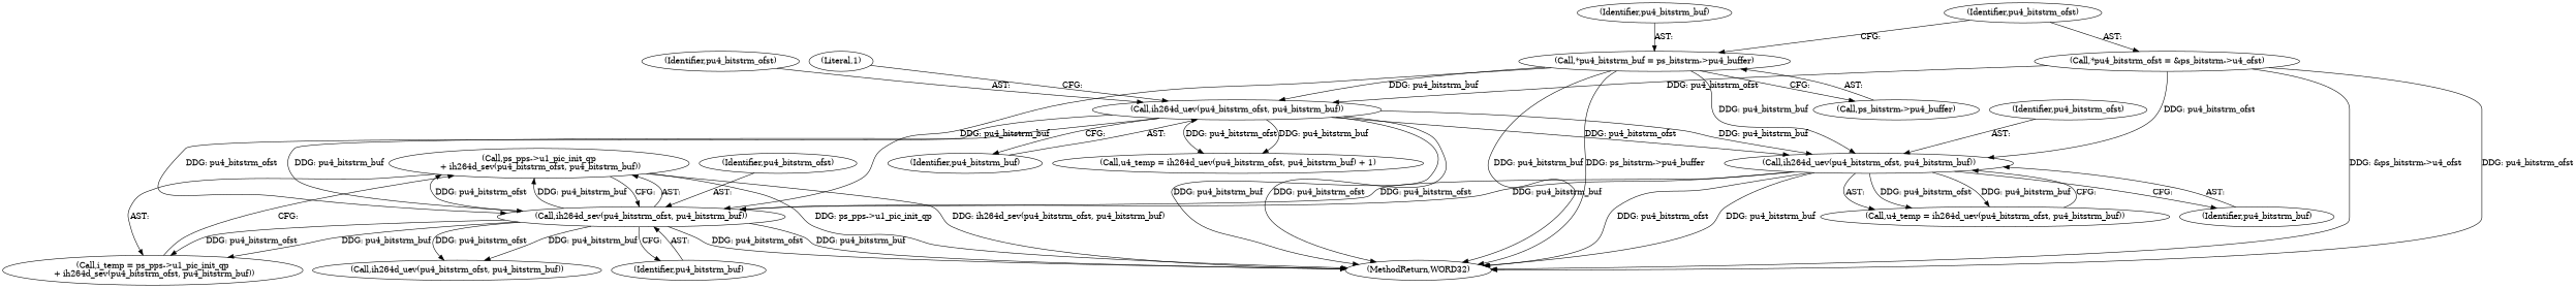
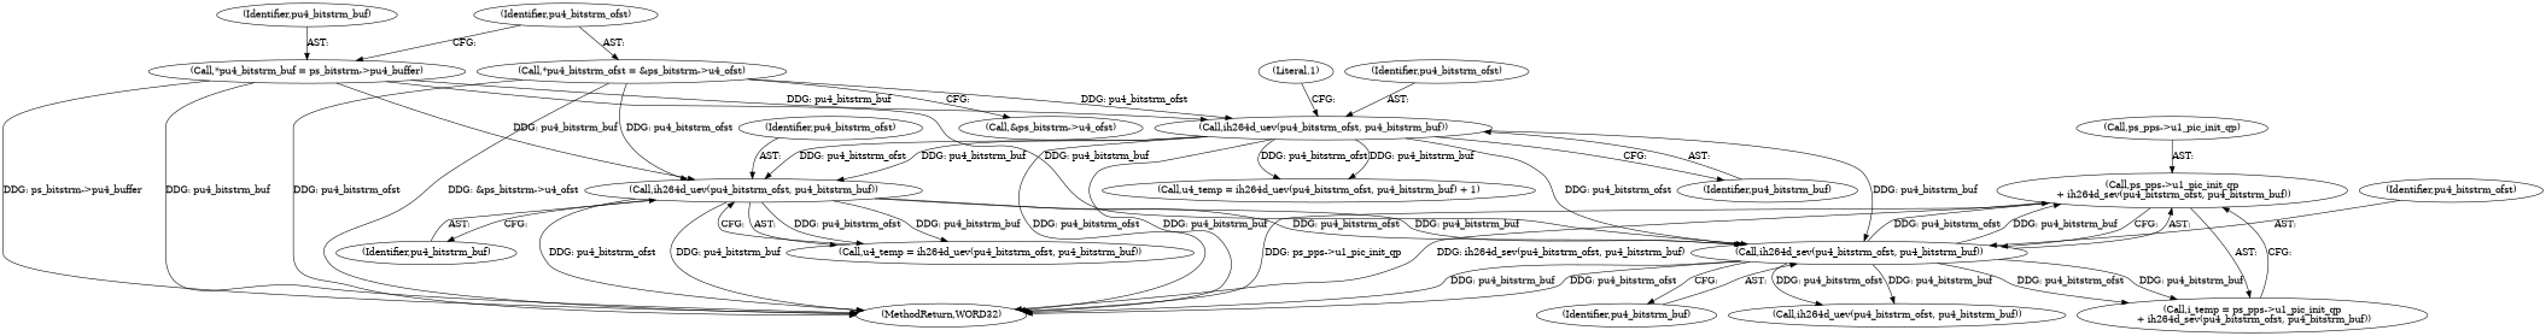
  digraph {
    n1 [label="(Call,ps_pps->u1_pic_init_qp\n + ih264d_sev(pu4_bitstrm_ofst, pu4_bitstrm_buf))"]
    n2 [label="(Call,ih264d_sev(pu4_bitstrm_ofst, pu4_bitstrm_buf))"]
    n3 [label="(MethodReturn,WORD32)"]
    n4 [label="(Call,i_temp = ps_pps->u1_pic_init_qp\n + ih264d_sev(pu4_bitstrm_ofst, pu4_bitstrm_buf))"]
    n5 [label="(Identifier,pu4_bitstrm_buf)"]
    n6 [label="(Call,ih264d_uev(pu4_bitstrm_ofst, pu4_bitstrm_buf))"]
    n7 [label="(Call,ih264d_uev(pu4_bitstrm_ofst, pu4_bitstrm_buf))"]
    n8 [label="(Call,u4_temp = ih264d_uev(pu4_bitstrm_ofst, pu4_bitstrm_buf))"]
    n9 [label="(Identifier,pu4_bitstrm_buf)"]
    n10 [label="(Call,*pu4_bitstrm_ofst = &ps_bitstrm->u4_ofst)"]
    n11 [label="(Call,ih264d_uev(pu4_bitstrm_ofst, pu4_bitstrm_buf))"]
+   n12 [label="(Call,&ps_bitstrm->u4_ofst)"]
    n13 [label="(Identifier,pu4_bitstrm_buf)"]
    n14 [label="(Call,u4_temp = ih264d_uev(pu4_bitstrm_ofst, pu4_bitstrm_buf) + 1)"]
    n15 [label="(Call,*pu4_bitstrm_buf = ps_bitstrm->pu4_buffer)"]
-   n16 [label="(Call,ps_bitstrm->pu4_buffer)"]
    n17 [label="(Identifier,pu4_bitstrm_buf)"]
    n18 [label="(Identifier,pu4_bitstrm_ofst)"]
+   n19 [label="(Call,ps_pps->u1_pic_init_qp)"]
    n20 [label="(Literal,1)"]
    n21 [label="(Identifier,pu4_bitstrm_ofst)"]
    n22 [label="(Identifier,pu4_bitstrm_ofst)"]
    n23 [label="(Identifier,pu4_bitstrm_ofst)"]
    n1 -> n2 [label="CFG: "]
    n1 -> n3 [label="DDG: ps_pps->u1_pic_init_qp"]
    n1 -> n3 [label="DDG: ih264d_sev(pu4_bitstrm_ofst, pu4_bitstrm_buf)"]
    n1 -> n4 [label="AST: "]
    n2 -> n1 [label="AST: "]
    n2 -> n1 [label="DDG: pu4_bitstrm_ofst"]
    n2 -> n1 [label="DDG: pu4_bitstrm_buf"]
    n2 -> n3 [label="DDG: pu4_bitstrm_ofst"]
    n2 -> n3 [label="DDG: pu4_bitstrm_buf"]
    n2 -> n4 [label="DDG: pu4_bitstrm_ofst"]
    n2 -> n4 [label="DDG: pu4_bitstrm_buf"]
    n2 -> n5 [label="CFG: "]
    n2 -> n6 [label="DDG: pu4_bitstrm_ofst"]
    n2 -> n6 [label="DDG: pu4_bitstrm_buf"]
    n4 -> n1 [label="CFG: "]
    n5 -> n2 [label="AST: "]
    n7 -> n2 [label="DDG: pu4_bitstrm_ofst"]
    n7 -> n2 [label="DDG: pu4_bitstrm_buf"]
    n7 -> n3 [label="DDG: pu4_bitstrm_ofst"]
    n7 -> n3 [label="DDG: pu4_bitstrm_buf"]
    n7 -> n8 [label="AST: "]
    n7 -> n8 [label="DDG: pu4_bitstrm_ofst"]
    n7 -> n8 [label="DDG: pu4_bitstrm_buf"]
    n7 -> n9 [label="CFG: "]
    n8 -> n7 [label="CFG: "]
    n9 -> n7 [label="AST: "]
    n10 -> n3 [label="DDG: &ps_bitstrm->u4_ofst"]
    n10 -> n3 [label="DDG: pu4_bitstrm_ofst"]
    n10 -> n7 [label="DDG: pu4_bitstrm_ofst"]
    n10 -> n11 [label="DDG: pu4_bitstrm_ofst"]
+   n10 -> n12 [label="CFG: "]
    n11 -> n2 [label="DDG: pu4_bitstrm_ofst"]
    n11 -> n2 [label="DDG: pu4_bitstrm_buf"]
    n11 -> n3 [label="DDG: pu4_bitstrm_buf"]
    n11 -> n3 [label="DDG: pu4_bitstrm_ofst"]
    n11 -> n7 [label="DDG: pu4_bitstrm_ofst"]
    n11 -> n7 [label="DDG: pu4_bitstrm_buf"]
    n11 -> n13 [label="CFG: "]
    n11 -> n14 [label="DDG: pu4_bitstrm_ofst"]
    n11 -> n14 [label="DDG: pu4_bitstrm_buf"]
    n13 -> n11 [label="AST: "]
    n15 -> n2 [label="DDG: pu4_bitstrm_buf"]
    n15 -> n3 [label="DDG: pu4_bitstrm_buf"]
    n15 -> n3 [label="DDG: ps_bitstrm->pu4_buffer"]
    n15 -> n7 [label="DDG: pu4_bitstrm_buf"]
    n15 -> n11 [label="DDG: pu4_bitstrm_buf"]
-   n15 -> n16 [label="CFG: "]
-   n16 -> n15 [label="AST: "]
    n17 -> n15 [label="AST: "]
    n18 -> n2 [label="AST: "]
+   n19 -> n1 [label="AST: "]
    n20 -> n11 [label="CFG: "]
    n21 -> n11 [label="AST: "]
    n22 -> n7 [label="AST: "]
    n23 -> n10 [label="AST: "]
    n23 -> n15 [label="CFG: "]
  }
